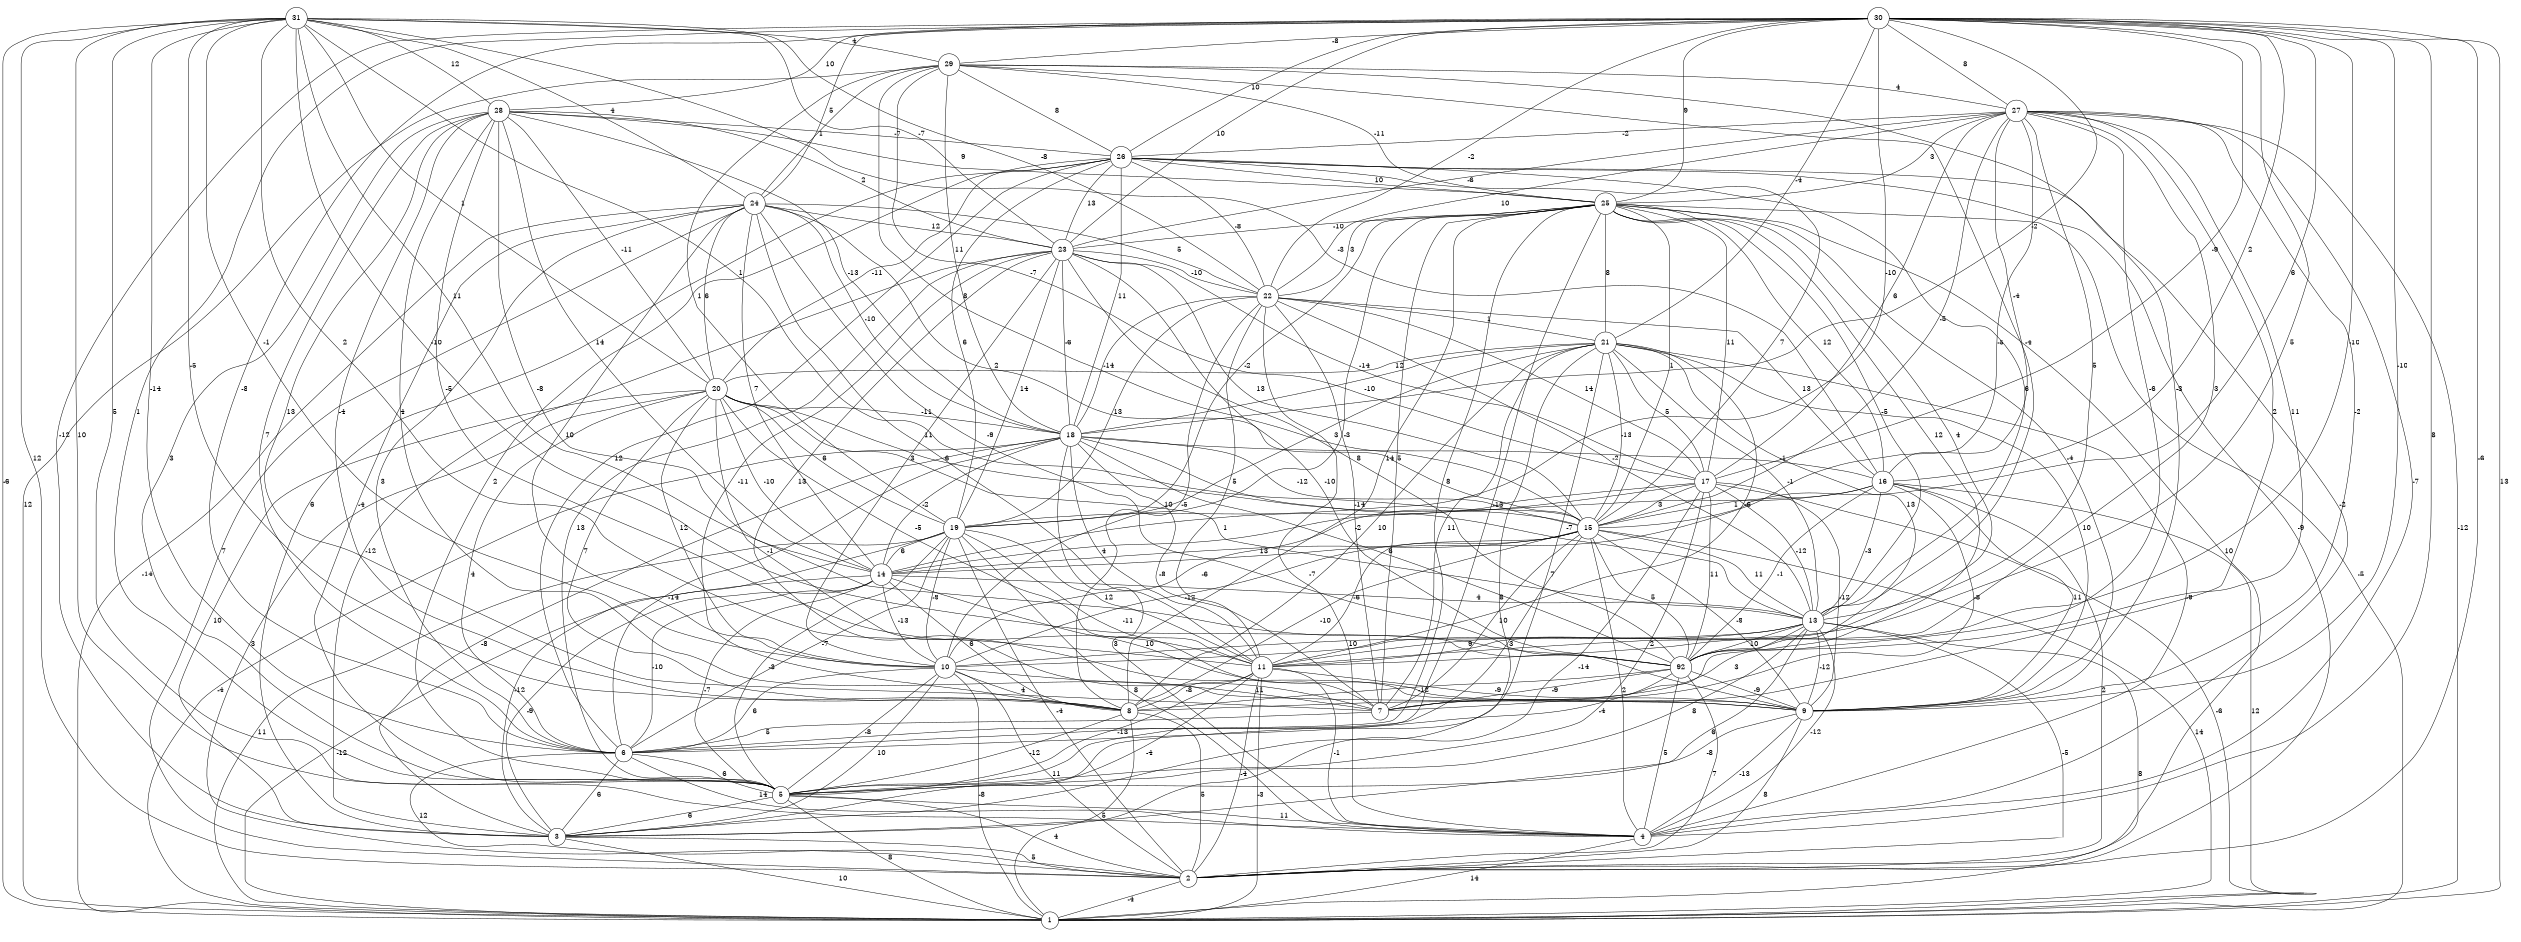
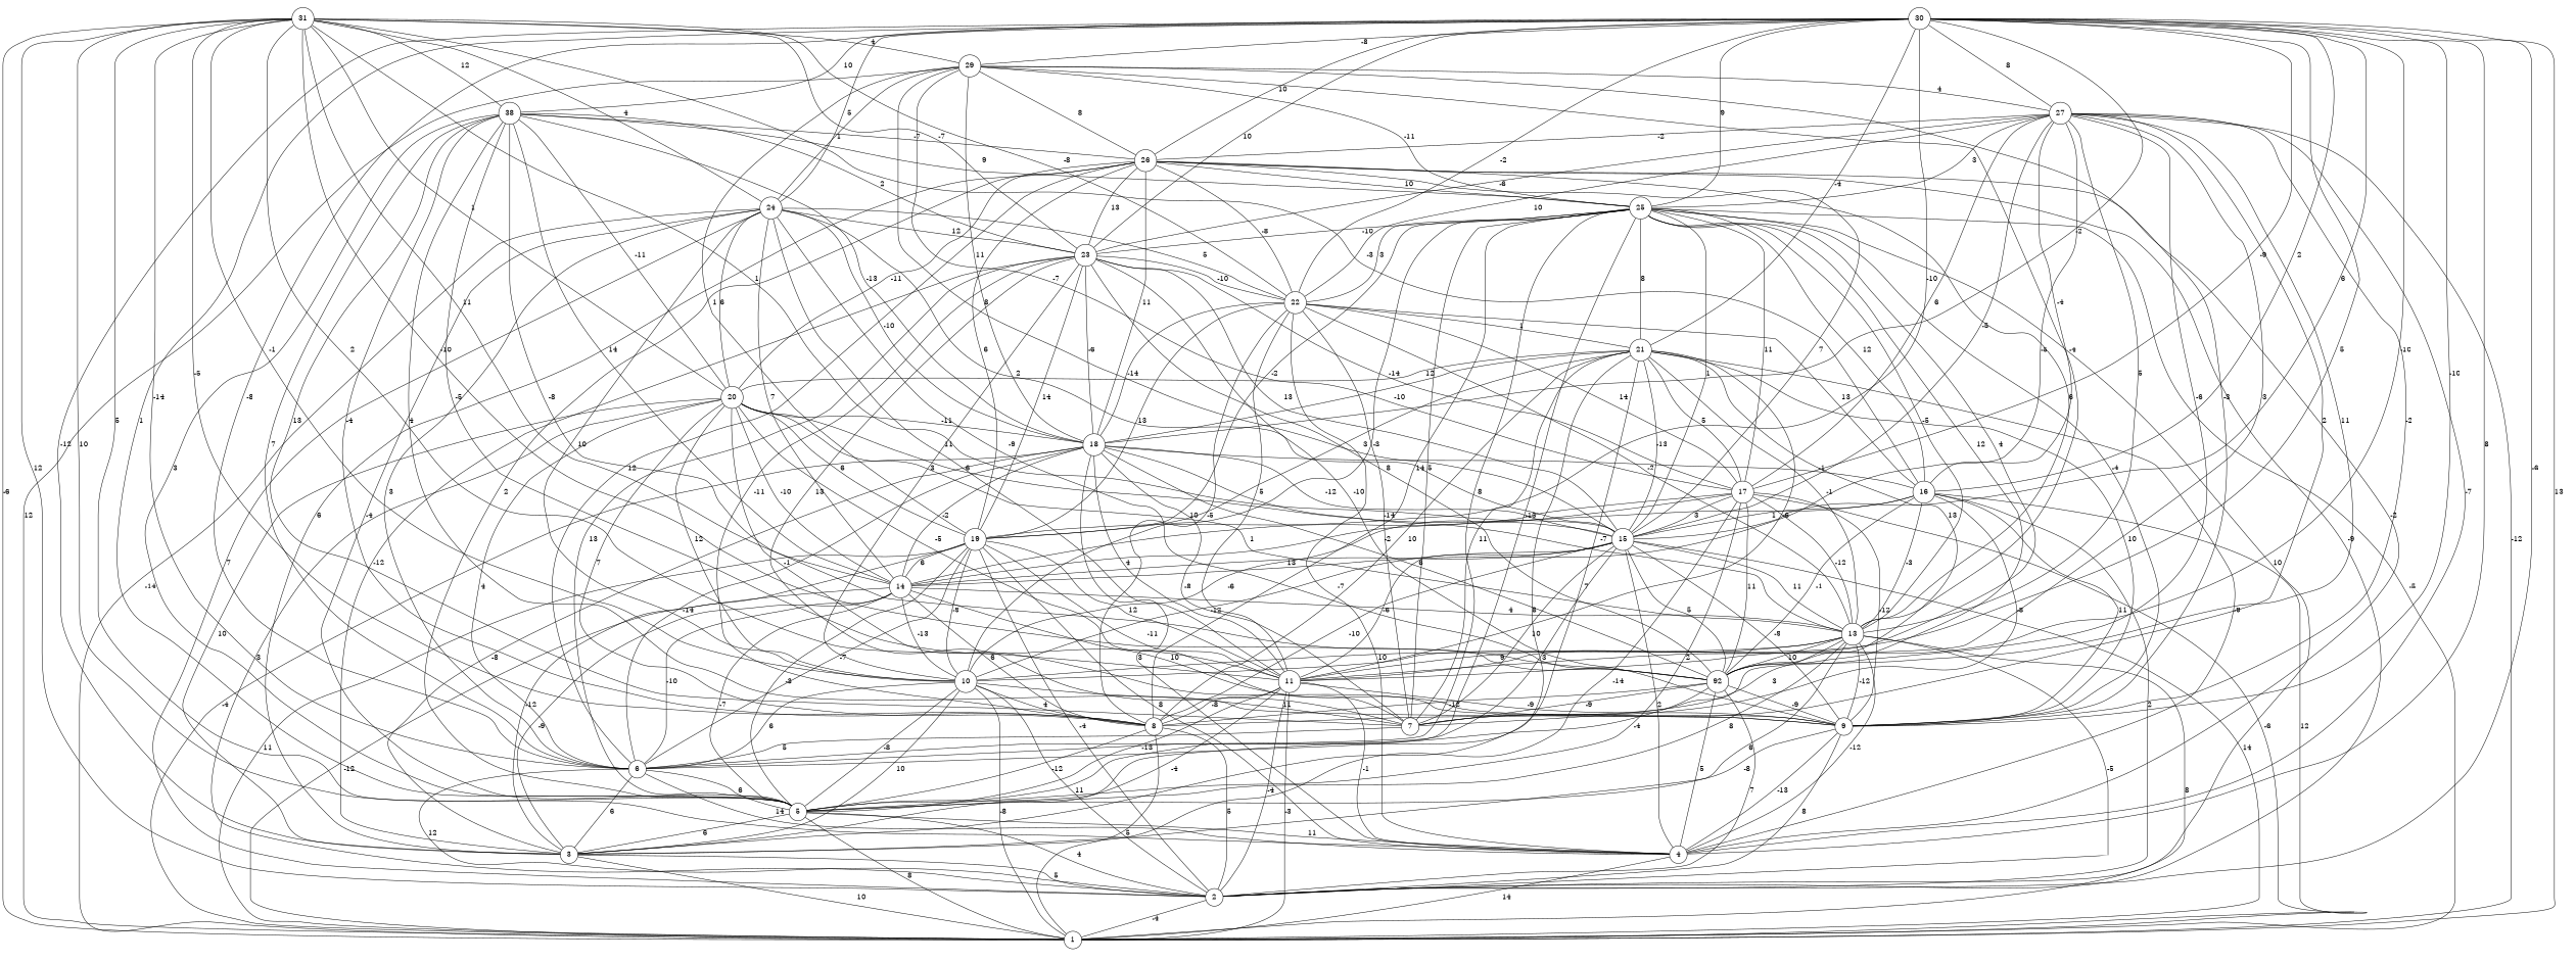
  graph {
    fontname="Helvetica,Arial,sans-serif"
    node [shape=circle]
    31
    1
    2
    4
    5
    6
    8
    10
    11
    n10 [label=92]
    14
    15
    16
    20
    22
    23
    24
-   28
+   28 [label=38]
    29
    3
    7
    9
    13
    18
    19
    17
    21
    25
    26
    27
    30
    31 -- 1 [label=-6]
    31 -- 2 [label=12]
    31 -- 4 [label=10]
    31 -- 5 [label=5]
    31 -- 6 [label=-14]
    31 -- 8 [label=-5]
    31 -- 10 [label=-1]
    31 -- 11 [label=2]
    31 -- n10 [label=-10]
    31 -- 14 [label=11]
    31 -- 15 [label=1]
    31 -- 16 [label=-3]
    31 -- 20 [label=1]
    31 -- 22 [label=-8]
    31 -- 23 [label=-7]
    31 -- 24 [label=4]
    31 -- 28 [label=12]
    31 -- 29 [label=4]
    2 -- 1 [label=-4]
    4 -- 1 [label=14]
    5 -- 1 [label=8]
    5 -- 2 [label=4]
    5 -- 4 [label=11]
    5 -- 3 [label=6]
    6 -- 2 [label=12]
    6 -- 4 [label=14]
    6 -- 5 [label=6]
    6 -- 3 [label=6]
    8 -- 1 [label=5]
    8 -- 2 [label=5]
    8 -- 5 [label=-12]
    10 -- 1 [label=-8]
    10 -- 2 [label=11]
    10 -- 5 [label=-8]
    10 -- 6 [label=6]
    10 -- 8 [label=4]
    10 -- 3 [label=10]
    10 -- 7 [label=11]
    11 -- 1 [label=-3]
    11 -- 2 [label=-4]
    11 -- 4 [label=-1]
    11 -- 5 [label=-13]
    11 -- 8 [label=-8]
    11 -- 3 [label=-4]
    11 -- 9 [label=-9]
    n10 -- 2 [label=7]
    n10 -- 4 [label=5]
    n10 -- 6 [label=-4]
    n10 -- 8 [label=-12]
    n10 -- 7 [label=-9]
    n10 -- 9 [label=-9]
    14 -- 1 [label=-12]
    14 -- 5 [label=-7]
    14 -- 6 [label=-10]
    14 -- 8 [label=6]
    14 -- 10 [label=-13]
    14 -- 3 [label=-9]
    14 -- 9 [label=10]
    14 -- 13 [label=4]
    15 -- 1 [label=14]
    15 -- 4 [label=2]
    15 -- 6 [label=3]
    15 -- 8 [label=-10]
    15 -- 10 [label=-12]
    15 -- 11 [label=-6]
    15 -- n10 [label=5]
    15 -- 14 [label=13]
    15 -- 7 [label=10]
    15 -- 9 [label=-9]
    15 -- 13 [label=11]
    16 -- 1 [label=12]
    16 -- 2 [label=2]
    16 -- n10 [label=-1]
    16 -- 14 [label=-2]
    16 -- 15 [label=1]
    16 -- 7 [label=-8]
    16 -- 9 [label=11]
    16 -- 13 [label=-3]
    20 -- 2 [label=3]
    20 -- 6 [label=4]
    20 -- 8 [label=7]
    20 -- 10 [label=12]
    20 -- 11 [label=-5]
    20 -- 14 [label=-10]
    20 -- 15 [label=6]
    20 -- 3 [label=10]
    20 -- 9 [label=-1]
    20 -- 13 [label=10]
    20 -- 18 [label=-11]
    20 -- 19 [label=6]
    22 -- 4 [label=-7]
    22 -- 8 [label=-5]
    22 -- 11 [label=5]
    22 -- 16 [label=13]
    22 -- 7 [label=-14]
    22 -- 13 [label=-2]
    22 -- 18 [label=-14]
    22 -- 19 [label=13]
    22 -- 17 [label=14]
    22 -- 21 [label=1]
    23 -- 5 [label=13]
    23 -- 8 [label=-11]
    23 -- 10 [label=3]
    23 -- n10 [label=8]
    23 -- 15 [label=13]
    23 -- 22 [label=-10]
    23 -- 3 [label=-12]
    23 -- 7 [label=13]
    23 -- 9 [label=-10]
    23 -- 18 [label=-6]
    23 -- 19 [label=14]
    23 -- 17 [label=-14]
    24 -- 1 [label=-14]
    24 -- 2 [label=7]
    24 -- 5 [label=-4]
    24 -- 6 [label=3]
    24 -- 10 [label=10]
    24 -- 11 [label=11]
    24 -- n10 [label=-9]
    24 -- 14 [label=7]
    24 -- 15 [label=2]
    24 -- 20 [label=6]
    24 -- 22 [label=5]
    24 -- 23 [label=12]
    24 -- 18 [label=-10]
    28 -- 5 [label=3]
    28 -- 6 [label=7]
    28 -- 8 [label=-4]
    28 -- 11 [label=-5]
    28 -- n10 [label=-8]
    28 -- 14 [label=14]
    28 -- 20 [label=-11]
    28 -- 23 [label=2]
    28 -- 7 [label=13]
    28 -- 9 [label=4]
    28 -- 18 [label=-13]
    28 -- 25 [label=9]
    28 -- 26 [label=-7]
    29 -- 1 [label=12]
    29 -- 15 [label=8]
    29 -- 24 [label=1]
    29 -- 9 [label=-3]
    29 -- 13 [label=-4]
    29 -- 18 [label=11]
    29 -- 19 [label=1]
    29 -- 17 [label=-7]
    29 -- 25 [label=-11]
    29 -- 26 [label=8]
    29 -- 27 [label=4]
    3 -- 1 [label=10]
    3 -- 2 [label=5]
    7 -- 6 [label=5]
    9 -- 2 [label=8]
    9 -- 4 [label=-13]
    9 -- 5 [label=-8]
    13 -- 1 [label=8]
    13 -- 2 [label=-5]
    13 -- 4 [label=-12]
    13 -- 5 [label=8]
    13 -- 10 [label=10]
    13 -- 11 [label=9]
    13 -- n10 [label=10]
    13 -- 3 [label=6]
    13 -- 7 [label=3]
    13 -- 9 [label=-12]
    18 -- 1 [label=-4]
    18 -- 4 [label=3]
    18 -- 6 [label=-14]
    18 -- 11 [label=4]
    18 -- n10 [label=6]
    18 -- 14 [label=-2]
    18 -- 15 [label=-12]
    18 -- 16 [label=-1]
    18 -- 3 [label=-8]
    18 -- 7 [label=-8]
    18 -- 13 [label=-7]
    19 -- 1 [label=11]
    19 -- 2 [label=-4]
    19 -- 4 [label=8]
    19 -- 5 [label=-3]
    19 -- 6 [label=-7]
    19 -- 10 [label=-9]
    19 -- 11 [label=12]
    19 -- 14 [label=6]
    19 -- 3 [label=-12]
    19 -- 7 [label=-11]
    17 -- 1 [label=-6]
    17 -- 5 [label=2]
    17 -- 10 [label=-6]
    17 -- n10 [label=11]
    17 -- 14 [label=1]
    17 -- 15 [label=3]
    17 -- 3 [label=-14]
    17 -- 9 [label=-12]
    17 -- 13 [label=-12]
    21 -- 4 [label=-9]
    21 -- 5 [label=7]
    21 -- 8 [label=10]
    21 -- 11 [label=-6]
    21 -- n10 [label=13]
    21 -- 15 [label=-13]
    21 -- 20 [label=12]
    21 -- 3 [label=8]
    21 -- 7 [label=11]
    21 -- 9 [label=10]
    21 -- 13 [label=-1]
    21 -- 18 [label=-10]
    21 -- 19 [label=3]
    21 -- 17 [label=5]
    25 -- 1 [label=-5]
    25 -- 2 [label=10]
    25 -- 5 [label=-13]
    25 -- 6 [label=8]
    25 -- 8 [label=14]
    25 -- 10 [label=-3]
    25 -- 11 [label=4]
    25 -- n10 [label=12]
    25 -- 15 [label=1]
    25 -- 16 [label=12]
    25 -- 22 [label=3]
    25 -- 23 [label=-10]
    25 -- 7 [label=5]
    25 -- 9 [label=-4]
    25 -- 13 [label=-5]
    25 -- 19 [label=-2]
    25 -- 17 [label=11]
    25 -- 21 [label=8]
    26 -- 2 [label=-9]
    26 -- 4 [label=-2]
    26 -- 5 [label=2]
    26 -- 6 [label=12]
    26 -- 15 [label=7]
    26 -- 20 [label=-11]
    26 -- 22 [label=-8]
    26 -- 23 [label=13]
    26 -- 3 [label=6]
    26 -- 13 [label=6]
    26 -- 18 [label=11]
    26 -- 19 [label=6]
    26 -- 25 [label=10]
    27 -- 1 [label=-12]
    27 -- 4 [label=-7]
    27 -- 8 [label=11]
    27 -- 11 [label=3]
    27 -- n10 [label=-6]
    27 -- 14 [label=-5]
    27 -- 15 [label=-5]
    27 -- 16 [label=-4]
    27 -- 22 [label=10]
    27 -- 23 [label=-6]
    27 -- 7 [label=2]
    27 -- 9 [label=-2]
    27 -- 13 [label=5]
    27 -- 17 [label=6]
    27 -- 25 [label=3]
    27 -- 26 [label=-2]
    30 -- 1 [label=13]
    30 -- 2 [label=-6]
    30 -- 4 [label=8]
    30 -- 5 [label=1]
    30 -- 6 [label=-8]
    30 -- 10 [label=5]
    30 -- 11 [label=-10]
    30 -- 15 [label=6]
    30 -- 16 [label=2]
    30 -- 22 [label=-2]
    30 -- 23 [label=10]
    30 -- 24 [label=5]
    30 -- 28 [label=10]
    30 -- 29 [label=-8]
    30 -- 3 [label=-12]
    30 -- 9 [label=-10]
    30 -- 18 [label=-2]
    30 -- 19 [label=-10]
    30 -- 17 [label=-9]
    30 -- 21 [label=-4]
    30 -- 25 [label=9]
    30 -- 26 [label=10]
    30 -- 27 [label=8]
  }
